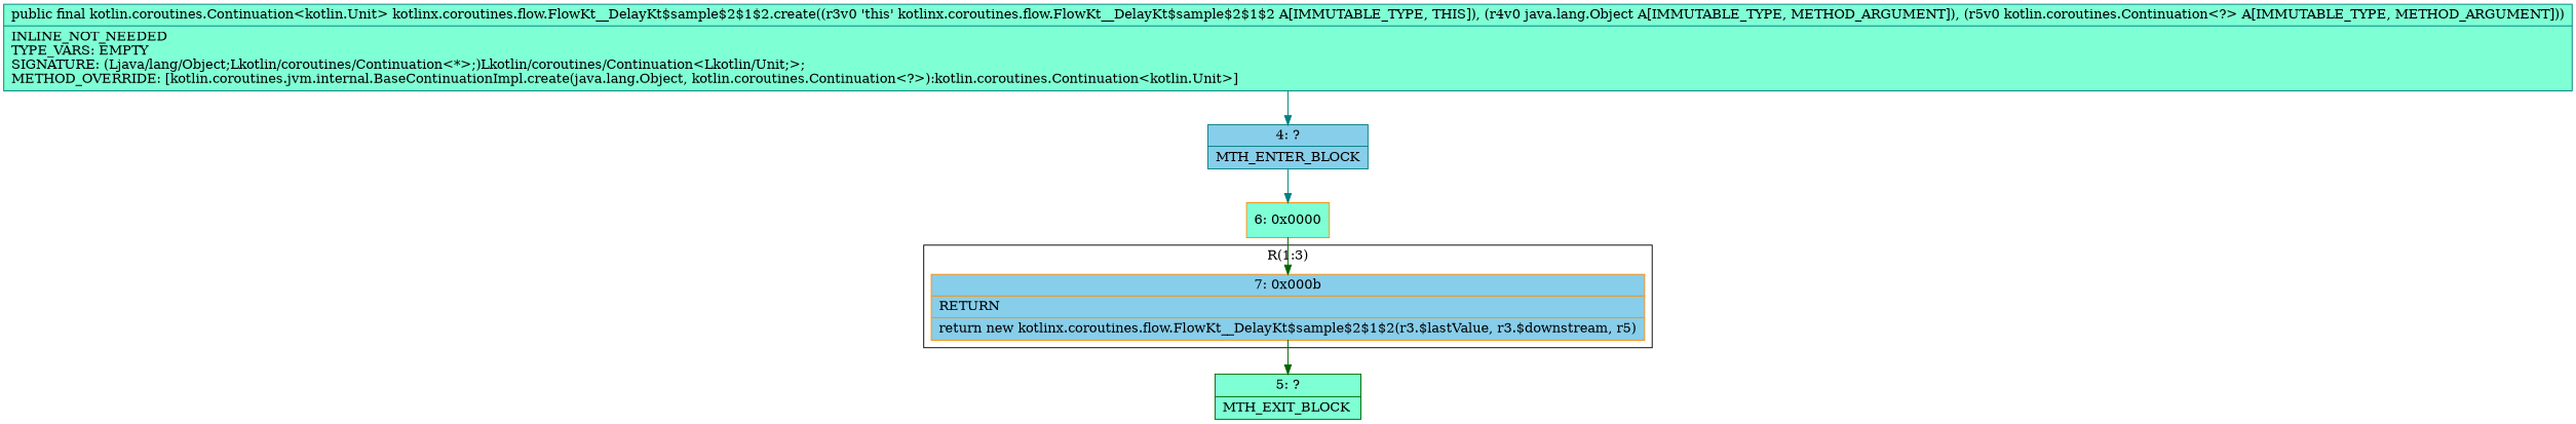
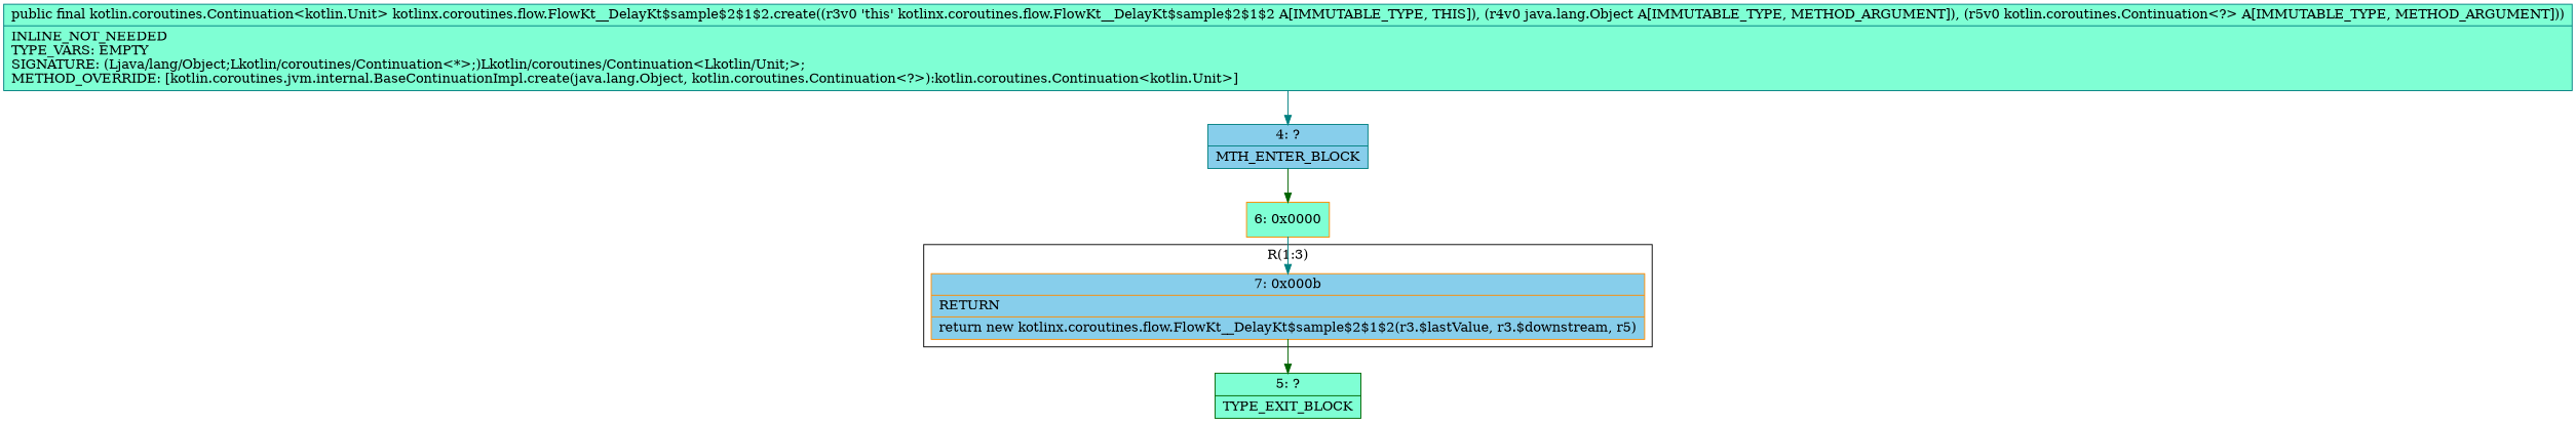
  digraph {
    node [color=darkorange fillcolor=aquamarine shape=record style=filled]
    edge [color=darkgreen]
    n1 [fillcolor=skyblue label="{7\:\ 0x000b|RETURN\l|return new kotlinx.coroutines.flow.FlowKt__DelayKt$sample$2$1$2(r3.$lastValue, r3.$downstream, r5)\l}"]
-   n2 [color=darkgreen label="{5\:\ ?|MTH_EXIT_BLOCK\l}"]
+   n2 [color=darkgreen label="{5\:\ ?|TYPE_EXIT_BLOCK\l}"]
    n3 [color=teal fillcolor=skyblue label="{4\:\ ?|MTH_ENTER_BLOCK\l}"]
    n4 [label="{6\:\ 0x0000}"]
    n5 [color=teal label="{public final kotlin.coroutines.Continuation\<kotlin.Unit\> kotlinx.coroutines.flow.FlowKt__DelayKt$sample$2$1$2.create((r3v0 'this' kotlinx.coroutines.flow.FlowKt__DelayKt$sample$2$1$2 A[IMMUTABLE_TYPE, THIS]), (r4v0 java.lang.Object A[IMMUTABLE_TYPE, METHOD_ARGUMENT]), (r5v0 kotlin.coroutines.Continuation\<?\> A[IMMUTABLE_TYPE, METHOD_ARGUMENT]))  | INLINE_NOT_NEEDED\lTYPE_VARS: EMPTY\lSIGNATURE: (Ljava\/lang\/Object;Lkotlin\/coroutines\/Continuation\<*\>;)Lkotlin\/coroutines\/Continuation\<Lkotlin\/Unit;\>;\lMETHOD_OVERRIDE: [kotlin.coroutines.jvm.internal.BaseContinuationImpl.create(java.lang.Object, kotlin.coroutines.Continuation\<?\>):kotlin.coroutines.Continuation\<kotlin.Unit\>]\l}"]
    subgraph cluster_1 {
      label="R(1:3)"
      n1
    }
    n1 -> n2
-   n3 -> n4 [color=teal]
-   n4 -> n1
+   n3 -> n4
+   n4 -> n1 [color=teal]
    n5 -> n3 [color=teal]
  }
